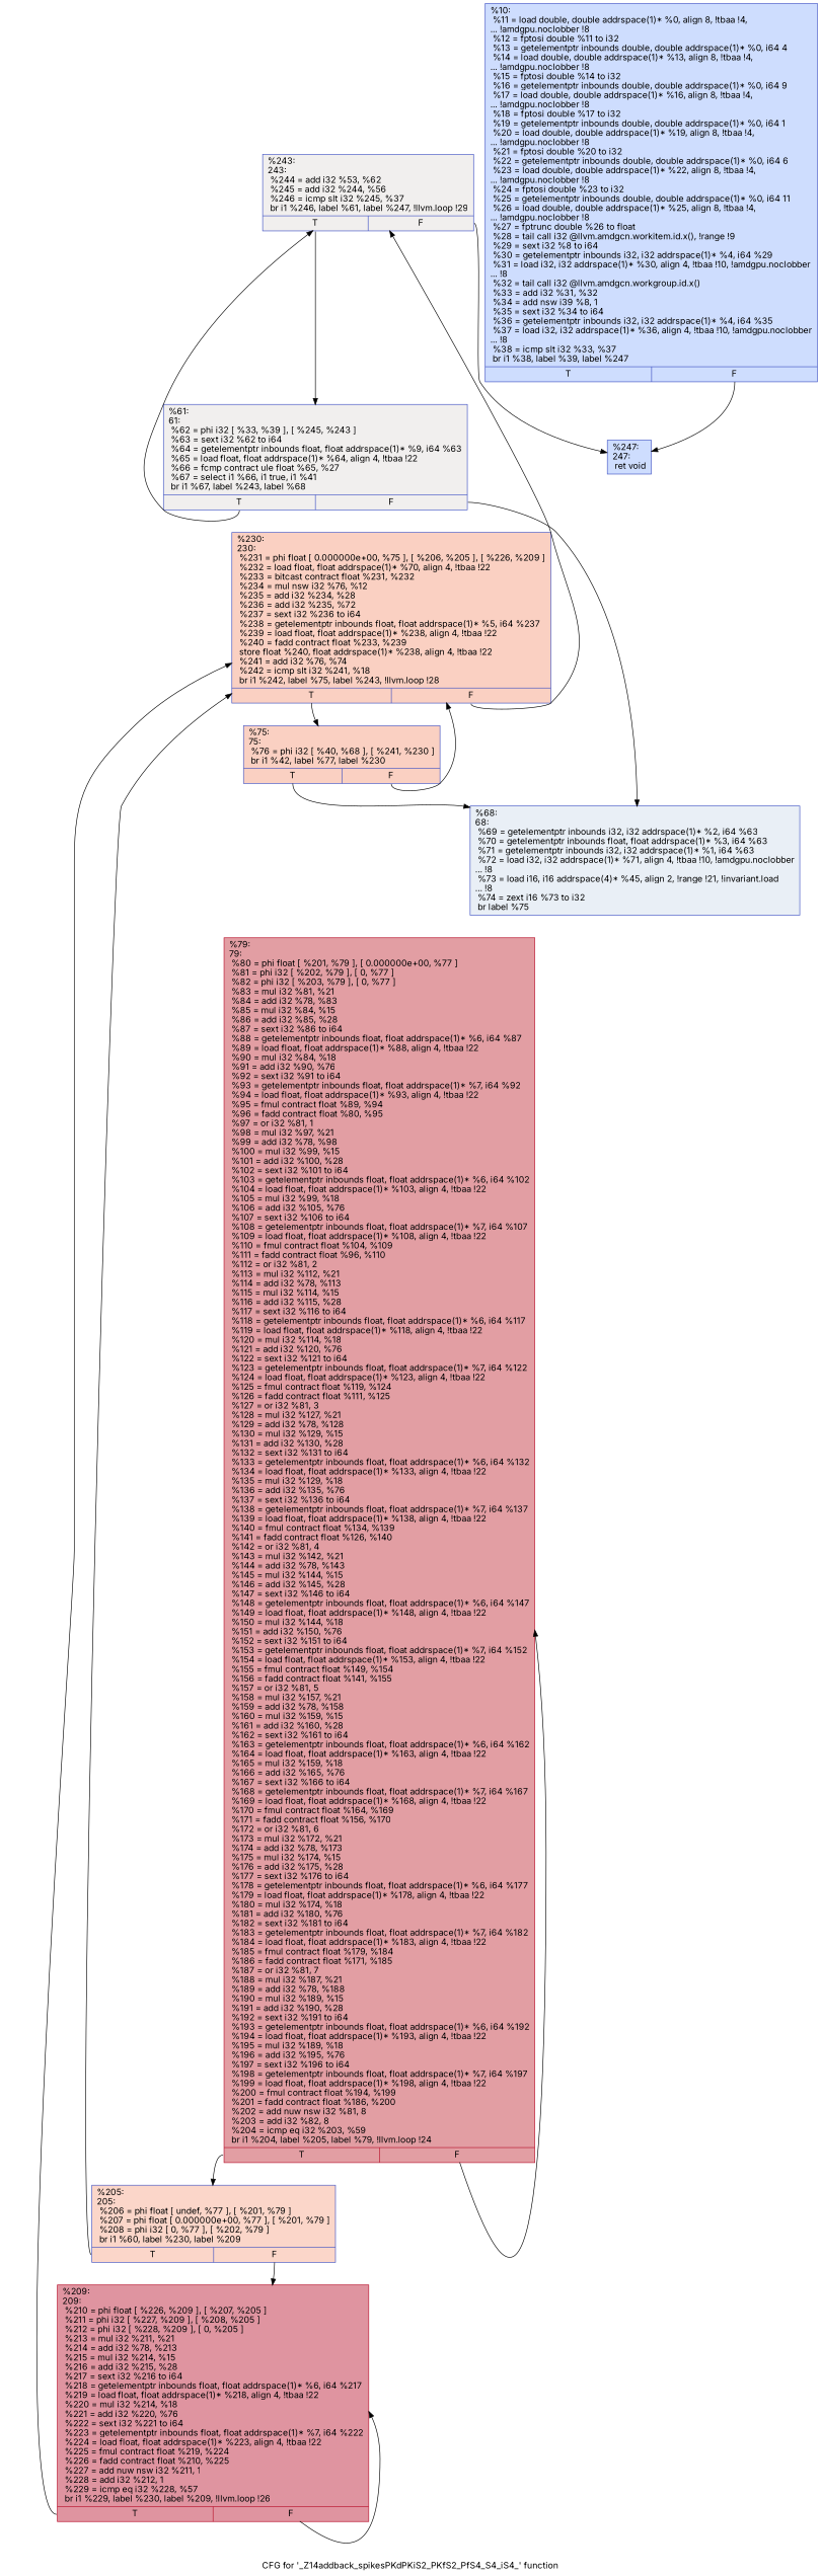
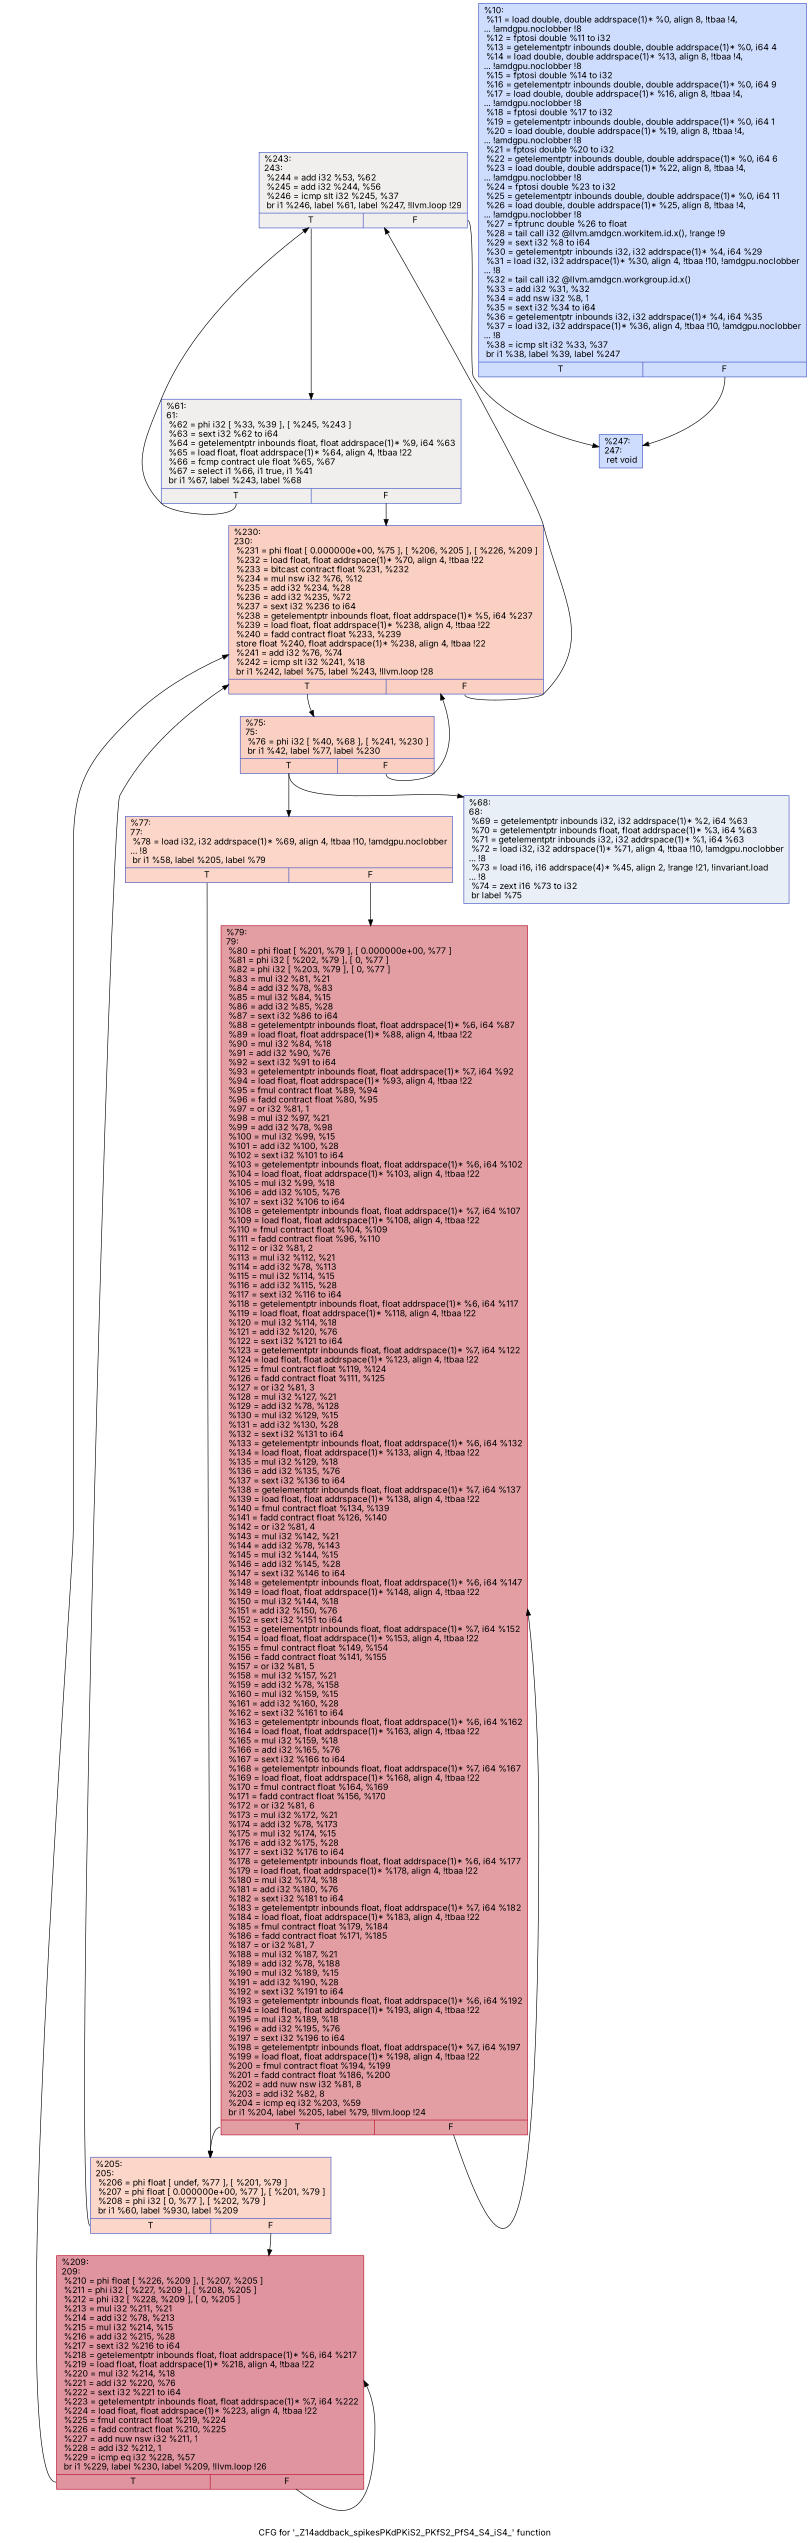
  digraph {
    fontname=Inter
    label="CFG for '_Z14addback_spikesPKdPKiS2_PKfS2_PfS4_S4_iS4_' function"
    node [color="#3d50c3ff" fillcolor="#8fb1fe70" fontname=Inter shape=record style=filled]
    edge [fontname=Inter tailport=s1]
-   n1 [label="{%10:\l  %11 = load double, double addrspace(1)* %0, align 8, !tbaa !4,\l... !amdgpu.noclobber !8\l  %12 = fptosi double %11 to i32\l  %13 = getelementptr inbounds double, double addrspace(1)* %0, i64 4\l  %14 = load double, double addrspace(1)* %13, align 8, !tbaa !4,\l... !amdgpu.noclobber !8\l  %15 = fptosi double %14 to i32\l  %16 = getelementptr inbounds double, double addrspace(1)* %0, i64 9\l  %17 = load double, double addrspace(1)* %16, align 8, !tbaa !4,\l... !amdgpu.noclobber !8\l  %18 = fptosi double %17 to i32\l  %19 = getelementptr inbounds double, double addrspace(1)* %0, i64 1\l  %20 = load double, double addrspace(1)* %19, align 8, !tbaa !4,\l... !amdgpu.noclobber !8\l  %21 = fptosi double %20 to i32\l  %22 = getelementptr inbounds double, double addrspace(1)* %0, i64 6\l  %23 = load double, double addrspace(1)* %22, align 8, !tbaa !4,\l... !amdgpu.noclobber !8\l  %24 = fptosi double %23 to i32\l  %25 = getelementptr inbounds double, double addrspace(1)* %0, i64 11\l  %26 = load double, double addrspace(1)* %25, align 8, !tbaa !4,\l... !amdgpu.noclobber !8\l  %27 = fptrunc double %26 to float\l  %28 = tail call i32 @llvm.amdgcn.workitem.id.x(), !range !9\l  %29 = sext i32 %8 to i64\l  %30 = getelementptr inbounds i32, i32 addrspace(1)* %4, i64 %29\l  %31 = load i32, i32 addrspace(1)* %30, align 4, !tbaa !10, !amdgpu.noclobber\l... !8\l  %32 = tail call i32 @llvm.amdgcn.workgroup.id.x()\l  %33 = add i32 %31, %32\l  %34 = add nsw i39 %8, 1\l  %35 = sext i32 %34 to i64\l  %36 = getelementptr inbounds i32, i32 addrspace(1)* %4, i64 %35\l  %37 = load i32, i32 addrspace(1)* %36, align 4, !tbaa !10, !amdgpu.noclobber\l... !8\l  %38 = icmp slt i32 %33, %37\l  br i1 %38, label %39, label %247\l|{<s0>T|<s1>F}}"]
+   n1 [label="{%10:\l  %11 = load double, double addrspace(1)* %0, align 8, !tbaa !4,\l... !amdgpu.noclobber !8\l  %12 = fptosi double %11 to i32\l  %13 = getelementptr inbounds double, double addrspace(1)* %0, i64 4\l  %14 = load double, double addrspace(1)* %13, align 8, !tbaa !4,\l... !amdgpu.noclobber !8\l  %15 = fptosi double %14 to i32\l  %16 = getelementptr inbounds double, double addrspace(1)* %0, i64 9\l  %17 = load double, double addrspace(1)* %16, align 8, !tbaa !4,\l... !amdgpu.noclobber !8\l  %18 = fptosi double %17 to i32\l  %19 = getelementptr inbounds double, double addrspace(1)* %0, i64 1\l  %20 = load double, double addrspace(1)* %19, align 8, !tbaa !4,\l... !amdgpu.noclobber !8\l  %21 = fptosi double %20 to i32\l  %22 = getelementptr inbounds double, double addrspace(1)* %0, i64 6\l  %23 = load double, double addrspace(1)* %22, align 8, !tbaa !4,\l... !amdgpu.noclobber !8\l  %24 = fptosi double %23 to i32\l  %25 = getelementptr inbounds double, double addrspace(1)* %0, i64 11\l  %26 = load double, double addrspace(1)* %25, align 8, !tbaa !4,\l... !amdgpu.noclobber !8\l  %27 = fptrunc double %26 to float\l  %28 = tail call i32 @llvm.amdgcn.workitem.id.x(), !range !9\l  %29 = sext i32 %8 to i64\l  %30 = getelementptr inbounds i32, i32 addrspace(1)* %4, i64 %29\l  %31 = load i32, i32 addrspace(1)* %30, align 4, !tbaa !10, !amdgpu.noclobber\l... !8\l  %32 = tail call i32 @llvm.amdgcn.workgroup.id.x()\l  %33 = add i32 %31, %32\l  %34 = add nsw i32 %8, 1\l  %35 = sext i32 %34 to i64\l  %36 = getelementptr inbounds i32, i32 addrspace(1)* %4, i64 %35\l  %37 = load i32, i32 addrspace(1)* %36, align 4, !tbaa !10, !amdgpu.noclobber\l... !8\l  %38 = icmp slt i32 %33, %37\l  br i1 %38, label %39, label %247\l|{<s0>T|<s1>F}}"]
    n2 [label="{%247:\l247:                                              \l  ret void\l}"]
-   n3 [fillcolor="#e0dbd870" label="{%61:\l61:                                               \l  %62 = phi i32 [ %33, %39 ], [ %245, %243 ]\l  %63 = sext i32 %62 to i64\l  %64 = getelementptr inbounds float, float addrspace(1)* %9, i64 %63\l  %65 = load float, float addrspace(1)* %64, align 4, !tbaa !22\l  %66 = fcmp contract ule float %65, %27\l  %67 = select i1 %66, i1 true, i1 %41\l  br i1 %67, label %243, label %68\l|{<s0>T|<s1>F}}"]
+   n3 [fillcolor="#e0dbd870" label="{%61:\l61:                                               \l  %62 = phi i32 [ %33, %39 ], [ %245, %243 ]\l  %63 = sext i32 %62 to i64\l  %64 = getelementptr inbounds float, float addrspace(1)* %9, i64 %63\l  %65 = load float, float addrspace(1)* %64, align 4, !tbaa !22\l  %66 = fcmp contract ule float %65, %67\l  %67 = select i1 %66, i1 true, i1 %41\l  br i1 %67, label %243, label %68\l|{<s0>T|<s1>F}}"]
    n4 [fillcolor="#e0dbd870" label="{%243:\l243:                                              \l  %244 = add i32 %53, %62\l  %245 = add i32 %244, %56\l  %246 = icmp slt i32 %245, %37\l  br i1 %246, label %61, label %247, !llvm.loop !29\l|{<s0>T|<s1>F}}"]
    n5 [fillcolor="#cedaeb70" label="{%68:\l68:                                               \l  %69 = getelementptr inbounds i32, i32 addrspace(1)* %2, i64 %63\l  %70 = getelementptr inbounds float, float addrspace(1)* %3, i64 %63\l  %71 = getelementptr inbounds i32, i32 addrspace(1)* %1, i64 %63\l  %72 = load i32, i32 addrspace(1)* %71, align 4, !tbaa !10, !amdgpu.noclobber\l... !8\l  %73 = load i16, i16 addrspace(4)* %45, align 2, !range !21, !invariant.load\l... !8\l  %74 = zext i16 %73 to i32\l  br label %75\l}"]
    n6 [fillcolor="#f3947570" label="{%75:\l75:                                               \l  %76 = phi i32 [ %40, %68 ], [ %241, %230 ]\l  br i1 %42, label %77, label %230\l|{<s0>T|<s1>F}}"]
+   n7 [fillcolor="#f6a38570" label="{%77:\l77:                                               \l  %78 = load i32, i32 addrspace(1)* %69, align 4, !tbaa !10, !amdgpu.noclobber\l... !8\l  br i1 %58, label %205, label %79\l|{<s0>T|<s1>F}}"]
    n8 [fillcolor="#f3947570" label="{%230:\l230:                                              \l  %231 = phi float [ 0.000000e+00, %75 ], [ %206, %205 ], [ %226, %209 ]\l  %232 = load float, float addrspace(1)* %70, align 4, !tbaa !22\l  %233 = bitcast contract float %231, %232\l  %234 = mul nsw i32 %76, %12\l  %235 = add i32 %234, %28\l  %236 = add i32 %235, %72\l  %237 = sext i32 %236 to i64\l  %238 = getelementptr inbounds float, float addrspace(1)* %5, i64 %237\l  %239 = load float, float addrspace(1)* %238, align 4, !tbaa !22\l  %240 = fadd contract float %233, %239\l  store float %240, float addrspace(1)* %238, align 4, !tbaa !22\l  %241 = add i32 %76, %74\l  %242 = icmp slt i32 %241, %18\l  br i1 %242, label %75, label %243, !llvm.loop !28\l|{<s0>T|<s1>F}}"]
-   n9 [fillcolor="#f6a38570" label="{%205:\l205:                                              \l  %206 = phi float [ undef, %77 ], [ %201, %79 ]\l  %207 = phi float [ 0.000000e+00, %77 ], [ %201, %79 ]\l  %208 = phi i32 [ 0, %77 ], [ %202, %79 ]\l  br i1 %60, label %230, label %209\l|{<s0>T|<s1>F}}"]
+   n9 [fillcolor="#f6a38570" label="{%205:\l205:                                              \l  %206 = phi float [ undef, %77 ], [ %201, %79 ]\l  %207 = phi float [ 0.000000e+00, %77 ], [ %201, %79 ]\l  %208 = phi i32 [ 0, %77 ], [ %202, %79 ]\l  br i1 %60, label %930, label %209\l|{<s0>T|<s1>F}}"]
    n10 [color="#b70d28ff" fillcolor="#be242e70" label="{%79:\l79:                                               \l  %80 = phi float [ %201, %79 ], [ 0.000000e+00, %77 ]\l  %81 = phi i32 [ %202, %79 ], [ 0, %77 ]\l  %82 = phi i32 [ %203, %79 ], [ 0, %77 ]\l  %83 = mul i32 %81, %21\l  %84 = add i32 %78, %83\l  %85 = mul i32 %84, %15\l  %86 = add i32 %85, %28\l  %87 = sext i32 %86 to i64\l  %88 = getelementptr inbounds float, float addrspace(1)* %6, i64 %87\l  %89 = load float, float addrspace(1)* %88, align 4, !tbaa !22\l  %90 = mul i32 %84, %18\l  %91 = add i32 %90, %76\l  %92 = sext i32 %91 to i64\l  %93 = getelementptr inbounds float, float addrspace(1)* %7, i64 %92\l  %94 = load float, float addrspace(1)* %93, align 4, !tbaa !22\l  %95 = fmul contract float %89, %94\l  %96 = fadd contract float %80, %95\l  %97 = or i32 %81, 1\l  %98 = mul i32 %97, %21\l  %99 = add i32 %78, %98\l  %100 = mul i32 %99, %15\l  %101 = add i32 %100, %28\l  %102 = sext i32 %101 to i64\l  %103 = getelementptr inbounds float, float addrspace(1)* %6, i64 %102\l  %104 = load float, float addrspace(1)* %103, align 4, !tbaa !22\l  %105 = mul i32 %99, %18\l  %106 = add i32 %105, %76\l  %107 = sext i32 %106 to i64\l  %108 = getelementptr inbounds float, float addrspace(1)* %7, i64 %107\l  %109 = load float, float addrspace(1)* %108, align 4, !tbaa !22\l  %110 = fmul contract float %104, %109\l  %111 = fadd contract float %96, %110\l  %112 = or i32 %81, 2\l  %113 = mul i32 %112, %21\l  %114 = add i32 %78, %113\l  %115 = mul i32 %114, %15\l  %116 = add i32 %115, %28\l  %117 = sext i32 %116 to i64\l  %118 = getelementptr inbounds float, float addrspace(1)* %6, i64 %117\l  %119 = load float, float addrspace(1)* %118, align 4, !tbaa !22\l  %120 = mul i32 %114, %18\l  %121 = add i32 %120, %76\l  %122 = sext i32 %121 to i64\l  %123 = getelementptr inbounds float, float addrspace(1)* %7, i64 %122\l  %124 = load float, float addrspace(1)* %123, align 4, !tbaa !22\l  %125 = fmul contract float %119, %124\l  %126 = fadd contract float %111, %125\l  %127 = or i32 %81, 3\l  %128 = mul i32 %127, %21\l  %129 = add i32 %78, %128\l  %130 = mul i32 %129, %15\l  %131 = add i32 %130, %28\l  %132 = sext i32 %131 to i64\l  %133 = getelementptr inbounds float, float addrspace(1)* %6, i64 %132\l  %134 = load float, float addrspace(1)* %133, align 4, !tbaa !22\l  %135 = mul i32 %129, %18\l  %136 = add i32 %135, %76\l  %137 = sext i32 %136 to i64\l  %138 = getelementptr inbounds float, float addrspace(1)* %7, i64 %137\l  %139 = load float, float addrspace(1)* %138, align 4, !tbaa !22\l  %140 = fmul contract float %134, %139\l  %141 = fadd contract float %126, %140\l  %142 = or i32 %81, 4\l  %143 = mul i32 %142, %21\l  %144 = add i32 %78, %143\l  %145 = mul i32 %144, %15\l  %146 = add i32 %145, %28\l  %147 = sext i32 %146 to i64\l  %148 = getelementptr inbounds float, float addrspace(1)* %6, i64 %147\l  %149 = load float, float addrspace(1)* %148, align 4, !tbaa !22\l  %150 = mul i32 %144, %18\l  %151 = add i32 %150, %76\l  %152 = sext i32 %151 to i64\l  %153 = getelementptr inbounds float, float addrspace(1)* %7, i64 %152\l  %154 = load float, float addrspace(1)* %153, align 4, !tbaa !22\l  %155 = fmul contract float %149, %154\l  %156 = fadd contract float %141, %155\l  %157 = or i32 %81, 5\l  %158 = mul i32 %157, %21\l  %159 = add i32 %78, %158\l  %160 = mul i32 %159, %15\l  %161 = add i32 %160, %28\l  %162 = sext i32 %161 to i64\l  %163 = getelementptr inbounds float, float addrspace(1)* %6, i64 %162\l  %164 = load float, float addrspace(1)* %163, align 4, !tbaa !22\l  %165 = mul i32 %159, %18\l  %166 = add i32 %165, %76\l  %167 = sext i32 %166 to i64\l  %168 = getelementptr inbounds float, float addrspace(1)* %7, i64 %167\l  %169 = load float, float addrspace(1)* %168, align 4, !tbaa !22\l  %170 = fmul contract float %164, %169\l  %171 = fadd contract float %156, %170\l  %172 = or i32 %81, 6\l  %173 = mul i32 %172, %21\l  %174 = add i32 %78, %173\l  %175 = mul i32 %174, %15\l  %176 = add i32 %175, %28\l  %177 = sext i32 %176 to i64\l  %178 = getelementptr inbounds float, float addrspace(1)* %6, i64 %177\l  %179 = load float, float addrspace(1)* %178, align 4, !tbaa !22\l  %180 = mul i32 %174, %18\l  %181 = add i32 %180, %76\l  %182 = sext i32 %181 to i64\l  %183 = getelementptr inbounds float, float addrspace(1)* %7, i64 %182\l  %184 = load float, float addrspace(1)* %183, align 4, !tbaa !22\l  %185 = fmul contract float %179, %184\l  %186 = fadd contract float %171, %185\l  %187 = or i32 %81, 7\l  %188 = mul i32 %187, %21\l  %189 = add i32 %78, %188\l  %190 = mul i32 %189, %15\l  %191 = add i32 %190, %28\l  %192 = sext i32 %191 to i64\l  %193 = getelementptr inbounds float, float addrspace(1)* %6, i64 %192\l  %194 = load float, float addrspace(1)* %193, align 4, !tbaa !22\l  %195 = mul i32 %189, %18\l  %196 = add i32 %195, %76\l  %197 = sext i32 %196 to i64\l  %198 = getelementptr inbounds float, float addrspace(1)* %7, i64 %197\l  %199 = load float, float addrspace(1)* %198, align 4, !tbaa !22\l  %200 = fmul contract float %194, %199\l  %201 = fadd contract float %186, %200\l  %202 = add nuw nsw i32 %81, 8\l  %203 = add i32 %82, 8\l  %204 = icmp eq i32 %203, %59\l  br i1 %204, label %205, label %79, !llvm.loop !24\l|{<s0>T|<s1>F}}"]
    n11 [color="#b70d28ff" fillcolor="#b70d2870" label="{%209:\l209:                                              \l  %210 = phi float [ %226, %209 ], [ %207, %205 ]\l  %211 = phi i32 [ %227, %209 ], [ %208, %205 ]\l  %212 = phi i32 [ %228, %209 ], [ 0, %205 ]\l  %213 = mul i32 %211, %21\l  %214 = add i32 %78, %213\l  %215 = mul i32 %214, %15\l  %216 = add i32 %215, %28\l  %217 = sext i32 %216 to i64\l  %218 = getelementptr inbounds float, float addrspace(1)* %6, i64 %217\l  %219 = load float, float addrspace(1)* %218, align 4, !tbaa !22\l  %220 = mul i32 %214, %18\l  %221 = add i32 %220, %76\l  %222 = sext i32 %221 to i64\l  %223 = getelementptr inbounds float, float addrspace(1)* %7, i64 %222\l  %224 = load float, float addrspace(1)* %223, align 4, !tbaa !22\l  %225 = fmul contract float %219, %224\l  %226 = fadd contract float %210, %225\l  %227 = add nuw nsw i32 %211, 1\l  %228 = add i32 %212, 1\l  %229 = icmp eq i32 %228, %57\l  br i1 %229, label %230, label %209, !llvm.loop !26\l|{<s0>T|<s1>F}}"]
    n1 -> n2
    n3 -> n4 [tailport=s0]
-   n3 -> n5
+   n3 -> n8
    n4 -> n2
    n4 -> n3 [tailport=s0]
    n6 -> n5 [tailport=s0]
+   n6 -> n7 [tailport=s0]
    n6 -> n8
+   n7 -> n9 [tailport=s0]
+   n7 -> n10
    n8 -> n4
    n8 -> n6 [tailport=s0]
    n9 -> n8 [tailport=s0]
    n9 -> n11
    n10 -> n9 [tailport=s0]
    n10 -> n10
    n11 -> n8 [tailport=s0]
    n11 -> n11
  }
